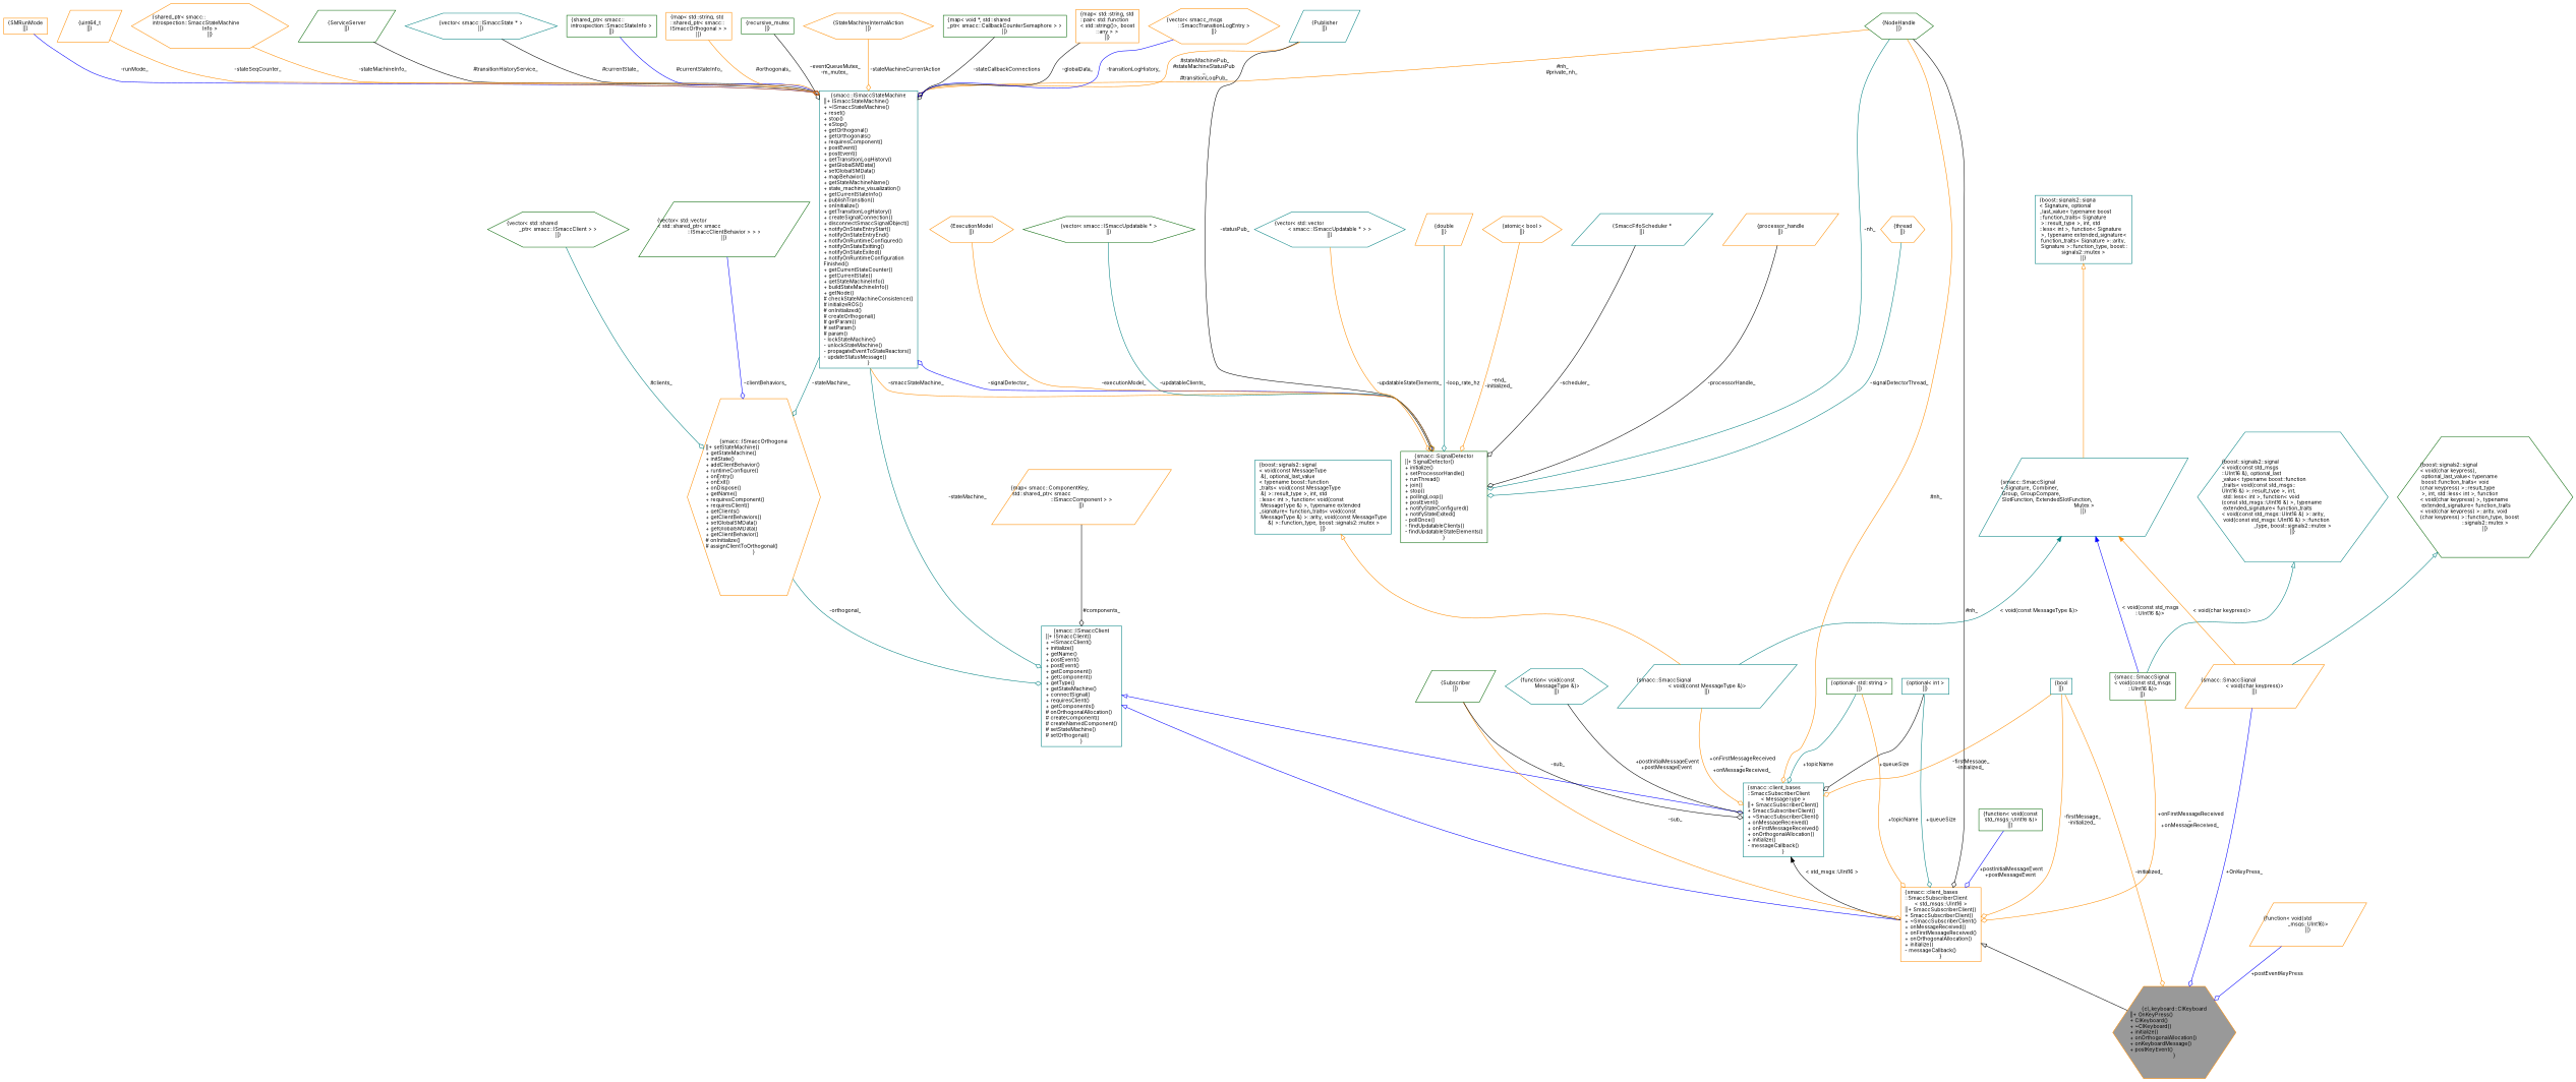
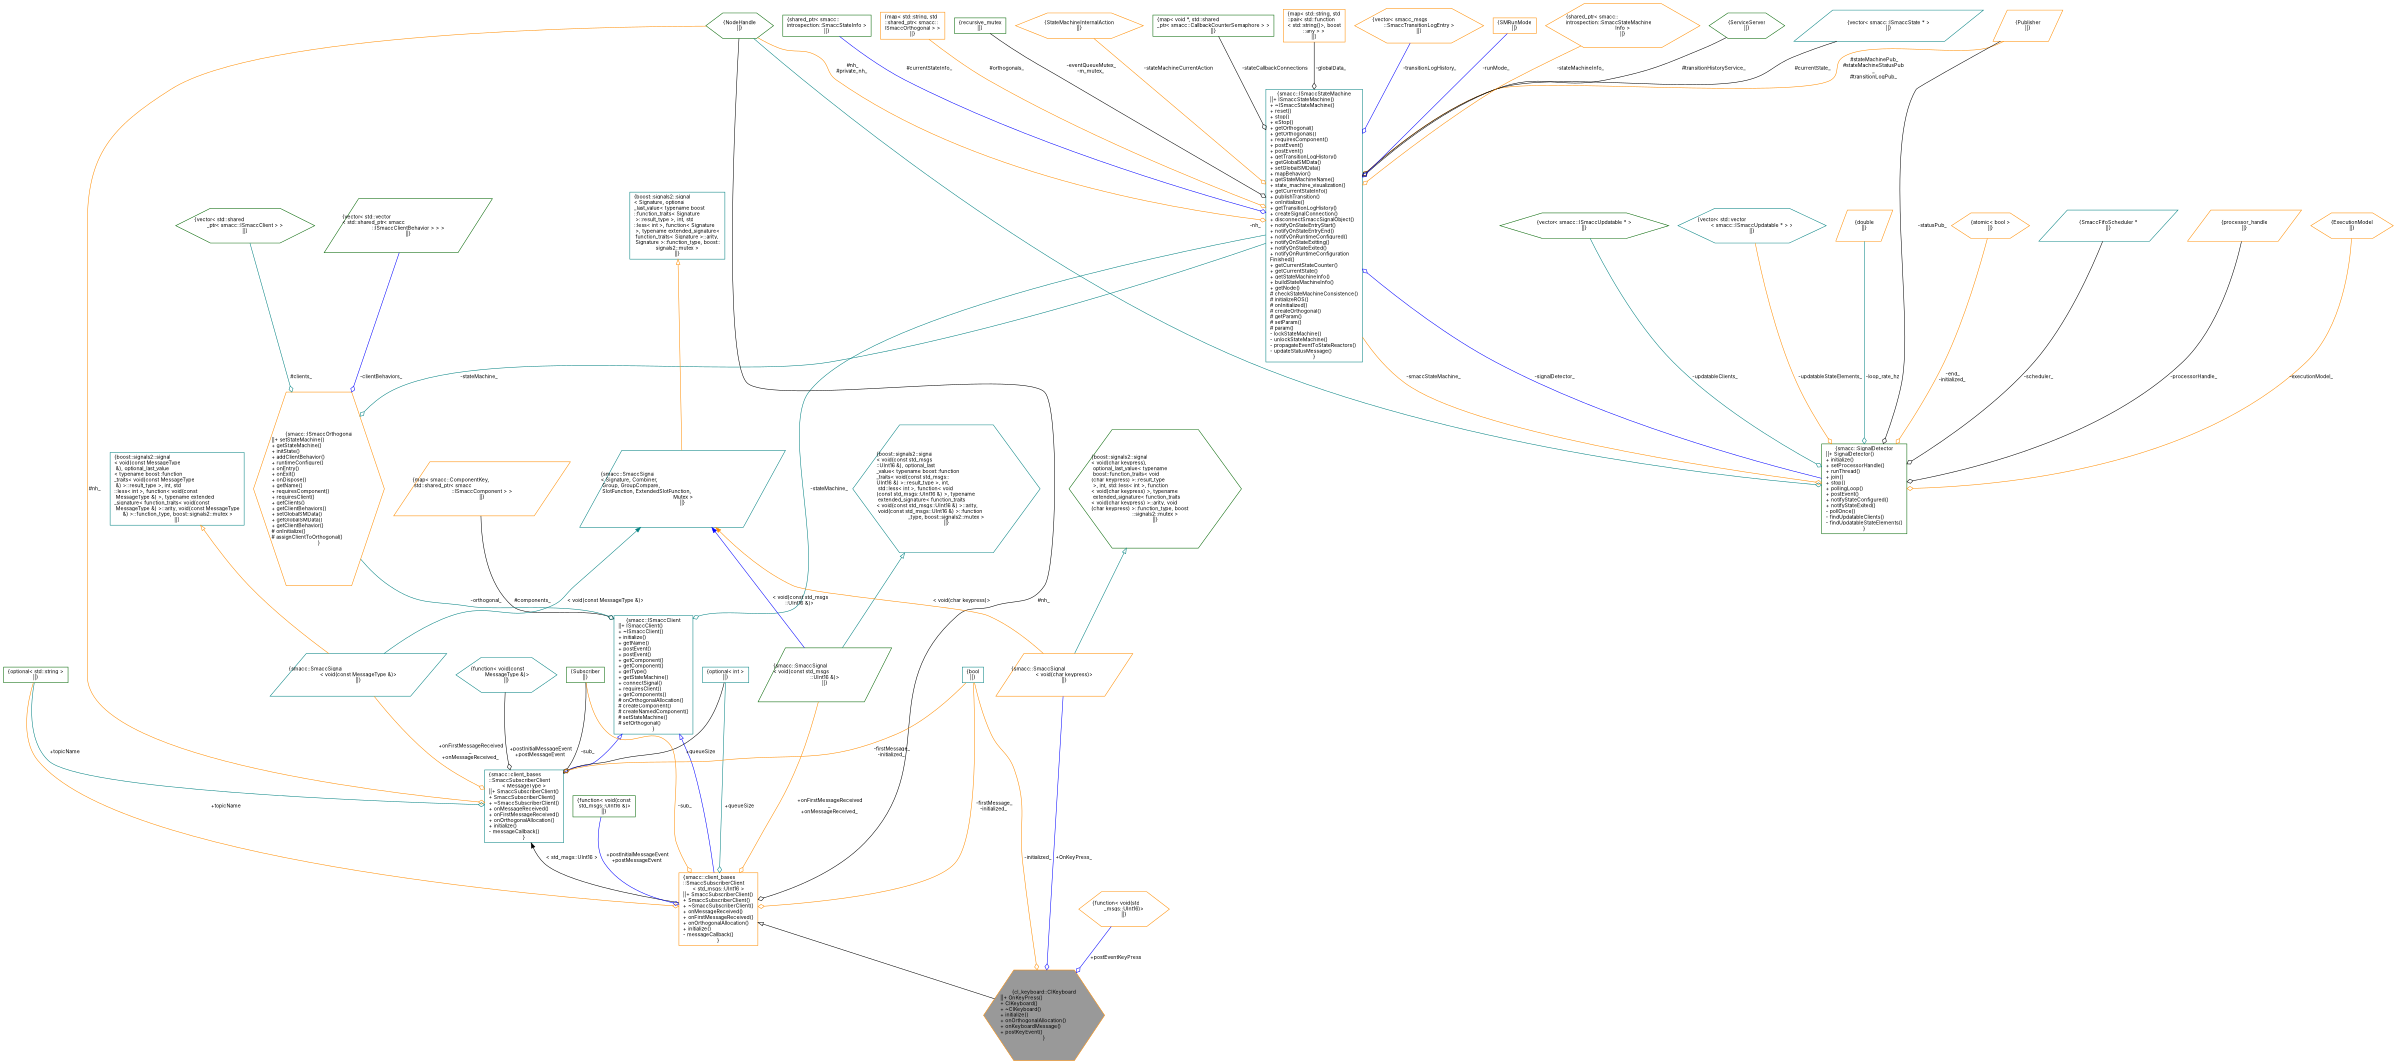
  digraph {
    fontname=Inter
    node [color=darkorange fillcolor=white fontname=Inter fontsize=10 shape=box style=filled]
    edge [color=darkorange fontname=Inter fontsize=10 labelfontname=Helvetica labelfontsize=10 style=solid arrowhead=odiamond]
    n1 [fillcolor=grey60 fontcolor=black height=0.2 label="{cl_keyboard::ClKeyboard\n||+ OnKeyPress()\l+ ClKeyboard()\l+ ~ClKeyboard()\l+ initialize()\l+ onOrthogonalAllocation()\l+ onKeyboardMessage()\l+ postKeyEvent()\l}" shape=hexagon width=0.4]
    n2 [height=0.2 label="{smacc::client_bases\l::SmaccSubscriberClient\l\< std_msgs::UInt16 \>\n||+ SmaccSubscriberClient()\l+ SmaccSubscriberClient()\l+ ~SmaccSubscriberClient()\l+ onMessageReceived()\l+ onFirstMessageReceived()\l+ onOrthogonalAllocation()\l+ initialize()\l- messageCallback()\l}" width=0.4]
    n3 [color=teal height=0.2 label="{smacc::ISmaccClient\n||+ ISmaccClient()\l+ ~ISmaccClient()\l+ initialize()\l+ getName()\l+ postEvent()\l+ postEvent()\l+ getComponent()\l+ getComponent()\l+ getType()\l+ getStateMachine()\l+ connectSignal()\l+ requiresClient()\l+ getComponents()\l# onOrthogonalAllocation()\l# createComponent()\l# createNamedComponent()\l# setStateMachine()\l# setOrthogonal()\l}" width=0.4]
    n4 [color=teal height=0.2 label="{smacc::client_bases\l::SmaccSubscriberClient\l\< MessageType \>\n||+ SmaccSubscriberClient()\l+ SmaccSubscriberClient()\l+ ~SmaccSubscriberClient()\l+ onMessageReceived()\l+ onFirstMessageReceived()\l+ onOrthogonalAllocation()\l+ initialize()\l- messageCallback()\l}" width=0.4]
    n5 [height=0.2 label="{map\< smacc::ComponentKey,\l std::shared_ptr\< smacc\l::ISmaccComponent \> \>\n||}" shape=parallelogram width=0.4]
    n6 [color=teal height=0.2 label="{smacc::ISmaccStateMachine\n||+ ISmaccStateMachine()\l+ ~ISmaccStateMachine()\l+ reset()\l+ stop()\l+ eStop()\l+ getOrthogonal()\l+ getOrthogonals()\l+ requiresComponent()\l+ postEvent()\l+ postEvent()\l+ getTransitionLogHistory()\l+ getGlobalSMData()\l+ setGlobalSMData()\l+ mapBehavior()\l+ getStateMachineName()\l+ state_machine_visualization()\l+ getCurrentStateInfo()\l+ publishTransition()\l+ onInitialize()\l+ getTransitionLogHistory()\l+ createSignalConnection()\l+ disconnectSmaccSignalObject()\l+ notifyOnStateEntryStart()\l+ notifyOnStateEntryEnd()\l+ notifyOnRuntimeConfigured()\l+ notifyOnStateExitting()\l+ notifyOnStateExited()\l+ notifyOnRuntimeConfiguration\lFinished()\l+ getCurrentStateCounter()\l+ getCurrentState()\l+ getStateMachineInfo()\l+ buildStateMachineInfo()\l+ getNode()\l# checkStateMachineConsistence()\l# initializeROS()\l# onInitialized()\l# createOrthogonal()\l# getParam()\l# setParam()\l# param()\l- lockStateMachine()\l- unlockStateMachine()\l- propagateEventToStateReactors()\l- updateStatusMessage()\l}" width=0.4]
    n7 [color=darkgreen height=0.2 label="{smacc::SignalDetector\n||+ SignalDetector()\l+ initialize()\l+ setProcessorHandle()\l+ runThread()\l+ join()\l+ stop()\l+ pollingLoop()\l+ postEvent()\l+ notifyStateConfigured()\l+ notifyStateExited()\l- pollOnce()\l- findUpdatableClients()\l- findUpdatableStateElements()\l}" width=0.4]
    n8 [height=0.2 label="{smacc::ISmaccOrthogonal\n||+ setStateMachine()\l+ getStateMachine()\l+ initState()\l+ addClientBehavior()\l+ runtimeConfigure()\l+ onEntry()\l+ onExit()\l+ onDispose()\l+ getName()\l+ requiresComponent()\l+ requiresClient()\l+ getClients()\l+ getClientBehaviors()\l+ setGlobalSMData()\l+ getGlobalSMData()\l+ getClientBehavior()\l# onInitialize()\l# assignClientToOrthogonal()\l}" shape=hexagon width=0.4]
    n9 [color=darkgreen height=0.2 label="{NodeHandle\n||}" shape=hexagon width=0.4]
-   n10 [color=teal height=0.2 label="{Publisher\n||}" shape=parallelogram width=0.4]
-   n11 [color=darkgreen height=0.2 label="{ServiceServer\n||}" shape=parallelogram width=0.4]
-   n12 [color=teal height=0.2 label="{vector\< smacc::ISmaccState * \>\n||}" shape=hexagon width=0.4]
+   n10 [height=0.2 label="{Publisher\n||}" shape=parallelogram width=0.4]
+   n11 [color=darkgreen height=0.2 label="{ServiceServer\n||}" shape=hexagon width=0.4]
+   n12 [color=teal height=0.2 label="{vector\< smacc::ISmaccState * \>\n||}" shape=parallelogram width=0.4]
    n13 [color=darkgreen height=0.2 label="{shared_ptr\< smacc::\lintrospection::SmaccStateInfo \>\n||}" width=0.4]
    n14 [height=0.2 label="{map\< std::string, std\l::shared_ptr\< smacc::\lISmaccOrthogonal \> \>\n||}" width=0.4]
    n15 [color=darkgreen height=0.2 label="{recursive_mutex\n||}" width=0.4]
    n16 [height=0.2 label="{StateMachineInternalAction\n||}" shape=hexagon width=0.4]
    n17 [color=darkgreen height=0.2 label="{map\< void *, std::shared\l_ptr\< smacc::CallbackCounterSemaphore \> \>\n||}" width=0.4]
    n18 [height=0.2 label="{map\< std::string, std\l::pair\< std::function\l\< std::string()\>, boost\l::any \> \>\n||}" width=0.4]
    n19 [height=0.2 label="{vector\< smacc_msgs\l::SmaccTransitionLogEntry \>\n||}" shape=hexagon width=0.4]
    n20 [height=0.2 label="{SMRunMode\n||}" width=0.4]
    n21 [color=darkgreen height=0.2 label="{vector\< smacc::ISmaccUpdatable * \>\n||}" shape=hexagon width=0.4]
    n22 [color=teal height=0.2 label="{vector\< std::vector\l\< smacc::ISmaccUpdatable * \> \>\n||}" shape=hexagon width=0.4]
    n23 [height=0.2 label="{double\n||}" shape=parallelogram width=0.4]
    n24 [height=0.2 label="{atomic\< bool \>\n||}" shape=hexagon width=0.4]
    n25 [color=teal height=0.2 label="{SmaccFifoScheduler *\n||}" shape=parallelogram width=0.4]
    n26 [height=0.2 label="{processor_handle\n||}" shape=parallelogram width=0.4]
-   n27 [height=0.2 label="{thread\n||}" shape=hexagon width=0.4]
    n28 [height=0.2 label="{ExecutionModel\n||}" shape=hexagon width=0.4]
-   n29 [height=0.2 label="{uint64_t\n||}" shape=parallelogram width=0.4]
    n30 [height=0.2 label="{shared_ptr\< smacc::\lintrospection::SmaccStateMachine\lInfo \>\n||}" shape=hexagon width=0.4]
    n31 [color=darkgreen height=0.2 label="{vector\< std::shared\l_ptr\< smacc::ISmaccClient \> \>\n||}" shape=hexagon width=0.4]
    n32 [color=darkgreen height=0.2 label="{vector\< std::vector\l\< std::shared_ptr\< smacc\l::ISmaccClientBehavior \> \> \>\n||}" shape=parallelogram width=0.4]
    n33 [color=darkgreen height=0.2 label="{optional\< std::string \>\n||}" width=0.4]
    n34 [color=teal height=0.2 label="{optional\< int \>\n||}" width=0.4]
-   n35 [color=darkgreen height=0.2 label="{smacc::SmaccSignal\l\< void(const std_msgs\l::UInt16 &)\>\n||}" width=0.4]
+   n35 [color=darkgreen height=0.2 label="{smacc::SmaccSignal\l\< void(const std_msgs\l::UInt16 &)\>\n||}" shape=parallelogram width=0.4]
    n36 [color=teal height=0.2 label="{boost::signals2::signal\l\< void(const std_msgs\l::UInt16 &), optional_last\l_value\< typename boost::function\l_traits\< void(const std_msgs::\lUInt16 &) \>::result_type \>, int,\l std::less\< int \>, function\< void\l(const std_msgs::UInt16 &) \>, typename\l extended_signature\< function_traits\l\< void(const std_msgs::UInt16 &) \>::arity,\l void(const std_msgs::UInt16 &) \>::function\l_type, boost::signals2::mutex \>\n||}" shape=hexagon width=0.4]
    n37 [color=teal height=0.2 label="{smacc::SmaccSignal\l\< Signature, Combiner,\l Group, GroupCompare,\l SlotFunction, ExtendedSlotFunction,\l Mutex \>\n||}" shape=parallelogram width=0.4]
    n38 [color=teal height=0.2 label="{smacc::SmaccSignal\l\< void(const MessageType &)\>\n||}" shape=parallelogram width=0.4]
    n39 [height=0.2 label="{smacc::SmaccSignal\l\< void(char keypress)\>\n||}" shape=parallelogram width=0.4]
    n40 [color=teal height=0.2 label="{boost::signals2::signal\l\< Signature, optional\l_last_value\< typename boost\l::function_traits\< Signature\l \>::result_type \>, int, std\l::less\< int \>, function\< Signature\l \>, typename extended_signature\<\l function_traits\< Signature \>::arity,\l Signature \>::function_type, boost::\lsignals2::mutex \>\n||}" width=0.4]
    n41 [color=darkgreen height=0.2 label="{function\< void(const\l std_msgs::UInt16 &)\>\n||}" width=0.4]
-   n42 [color=darkgreen height=0.2 label="{Subscriber\n||}" shape=parallelogram width=0.4]
+   n42 [color=darkgreen height=0.2 label="{Subscriber\n||}" width=0.4]
    n43 [color=teal height=0.2 label="{bool\n||}" width=0.4]
    n44 [color=teal height=0.2 label="{boost::signals2::signal\l\< void(const MessageType\l &), optional_last_value\l\< typename boost::function\l_traits\< void(const MessageType\l &) \>::result_type \>, int, std\l::less\< int \>, function\< void(const\l MessageType &) \>, typename extended\l_signature\< function_traits\< void(const\l MessageType &) \>::arity, void(const MessageType\l &) \>::function_type, boost::signals2::mutex \>\n||}" width=0.4]
    n45 [color=teal height=0.2 label="{function\< void(const\l MessageType &)\>\n||}" shape=hexagon width=0.4]
    n46 [color=darkgreen height=0.2 label="{boost::signals2::signal\l\< void(char keypress),\l optional_last_value\< typename\l boost::function_traits\< void\l(char keypress) \>::result_type\l \>, int, std::less\< int \>, function\l\< void(char keypress) \>, typename\l extended_signature\< function_traits\l\< void(char keypress) \>::arity, void\l(char keypress) \>::function_type, boost\l::signals2::mutex \>\n||}" shape=hexagon width=0.4]
-   n47 [height=0.2 label="{function\< void(std\l_msgs::UInt16)\>\n||}" shape=parallelogram width=0.4]
+   n47 [height=0.2 label="{function\< void(std\l_msgs::UInt16)\>\n||}" shape=hexagon width=0.4]
    n2 -> n1 [arrowtail=onormal color=black dir=back arrowhead=""]
    n3 -> n2 [arrowtail=onormal color=blue dir=back arrowhead=""]
    n3 -> n4 [arrowtail=onormal color=blue dir=back arrowhead=""]
    n4 -> n2 [color=black dir=back label=" \< std_msgs::UInt16 \>" arrowhead=""]
    n5 -> n3 [color=black label=" #components_"]
    n6 -> n3 [color=teal label=" -stateMachine_"]
    n6 -> n7 [label=" -smaccStateMachine_"]
    n6 -> n8 [color=teal label=" -stateMachine_"]
    n7 -> n6 [color=blue label=" -signalDetector_"]
    n8 -> n3 [color=teal label=" -orthogonal_"]
    n9 -> n2 [color=black label=" #nh_"]
    n9 -> n4 [label=" #nh_"]
    n9 -> n6 [label=" #nh_\n#private_nh_"]
    n9 -> n7 [color=teal label=" -nh_"]
    n10 -> n6 [label=" #stateMachinePub_\n#stateMachineStatusPub\l_\n#transitionLogPub_"]
    n10 -> n7 [color=black label=" -statusPub_"]
    n11 -> n6 [color=black label=" #transitionHistoryService_"]
    n12 -> n6 [color=black label=" #currentState_"]
    n13 -> n6 [color=blue label=" #currentStateInfo_"]
    n14 -> n6 [label=" #orthogonals_"]
    n15 -> n6 [color=black label=" -eventQueueMutex_\n-m_mutex_"]
    n16 -> n6 [label=" -stateMachineCurrentAction"]
    n17 -> n6 [color=black label=" -stateCallbackConnections"]
    n18 -> n6 [color=black label=" -globalData_"]
    n19 -> n6 [color=blue label=" -transitionLogHistory_"]
    n20 -> n6 [color=blue label=" -runMode_"]
    n21 -> n7 [color=teal label=" -updatableClients_"]
    n22 -> n7 [label=" -updatableStateElements_"]
    n23 -> n7 [color=teal label=" -loop_rate_hz"]
    n24 -> n7 [label=" -end_\n-initialized_"]
    n25 -> n7 [color=black label=" -scheduler_"]
    n26 -> n7 [color=black label=" -processorHandle_"]
-   n27 -> n7 [color=teal label=" -signalDetectorThread_"]
    n28 -> n7 [label=" -executionModel_"]
-   n29 -> n6 [label=" -stateSeqCounter_"]
    n30 -> n6 [label=" -stateMachineInfo_"]
    n31 -> n8 [color=teal label=" #clients_"]
    n32 -> n8 [color=blue label=" -clientBehaviors_"]
    n33 -> n2 [label=" +topicName"]
    n33 -> n4 [color=teal label=" +topicName"]
    n34 -> n2 [color=teal label=" +queueSize"]
    n34 -> n4 [color=black label=" +queueSize"]
    n35 -> n2 [label=" +onFirstMessageReceived\l_\n+onMessageReceived_"]
    n36 -> n35 [arrowtail=onormal color=teal dir=back arrowhead=""]
    n37 -> n35 [color=blue dir=back label=" \< void(const std_msgs\l::UInt16 &)\>" arrowhead=""]
    n37 -> n38 [color=teal dir=back label=" \< void(const MessageType &)\>" arrowhead=""]
    n37 -> n39 [dir=back label=" \< void(char keypress)\>" arrowhead=""]
    n38 -> n4 [label=" +onFirstMessageReceived\l_\n+onMessageReceived_"]
    n39 -> n1 [color=blue label=" +OnKeyPress_"]
    n40 -> n37 [arrowtail=onormal dir=back arrowhead=""]
    n41 -> n2 [color=blue label=" +postInitialMessageEvent\n+postMessageEvent"]
    n42 -> n2 [label=" -sub_"]
    n42 -> n4 [color=black label=" -sub_"]
    n43 -> n1 [label=" -initialized_"]
    n43 -> n2 [label=" -firstMessage_\n-initialized_"]
    n43 -> n4 [label=" -firstMessage_\n-initialized_"]
    n44 -> n38 [arrowtail=onormal dir=back arrowhead=""]
    n45 -> n4 [color=black label=" +postInitialMessageEvent\n+postMessageEvent"]
    n46 -> n39 [arrowtail=onormal color=teal dir=back arrowhead=""]
    n47 -> n1 [color=blue label=" +postEventKeyPress"]
  }
